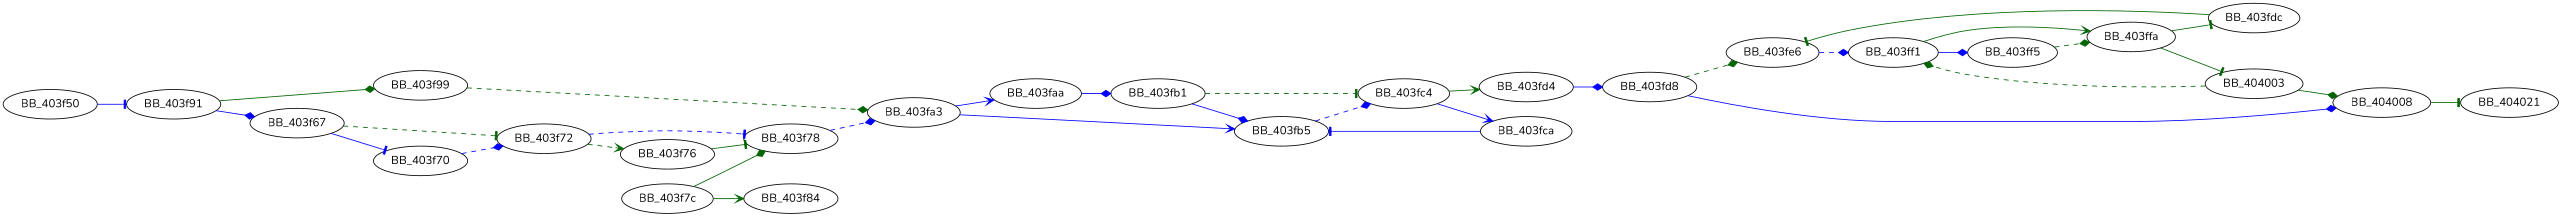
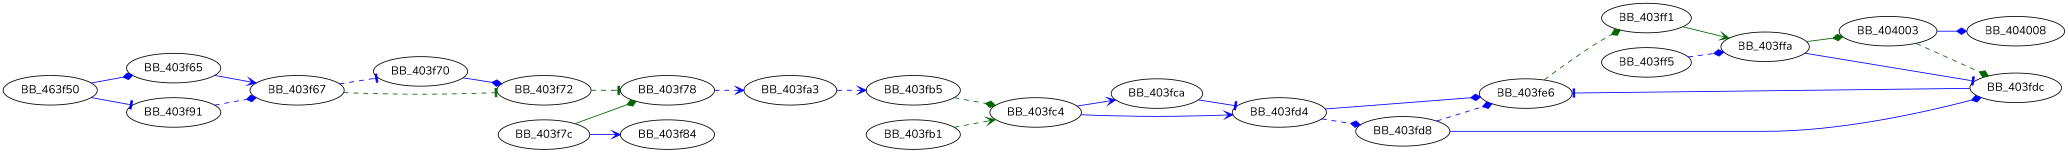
  digraph {
    fontname=Nunito
    rankdir=LR
    node [fontname=Nunito]
    edge [arrowhead=diamond color=blue fontname=Nunito style=solid]
-   BB_403f50
+   BB_403f50 [label=BB_463f50]
+   BB_403f65
    BB_403f91
    BB_403f67
-   BB_403f99
    BB_403f70
    BB_403f72
    BB_403fa3
-   BB_403f76
    BB_403f78
    BB_403f7c
    BB_403f84
-   BB_403faa
    BB_403fb5
    BB_403fb1
    BB_403fc4
    BB_403fca
    BB_403fd4
    BB_403fd8
    BB_403fe6
    BB_403fdc
    BB_403ff1
    BB_403ff5
    BB_403ffa
    BB_404003
    BB_404008
-   BB_404021
+   BB_403f50 -> BB_403f65
    BB_403f50 -> BB_403f91 [arrowhead=tee]
-   BB_403f91 -> BB_403f67
-   BB_403f91 -> BB_403f99 [color=darkgreen]
-   BB_403f67 -> BB_403f70 [arrowhead=tee]
+   BB_403f65 -> BB_403f67 [arrowhead=vee]
+   BB_403f91 -> BB_403f67 [style=dashed]
+   BB_403f67 -> BB_403f70 [arrowhead=tee style=dashed]
    BB_403f67 -> BB_403f72 [arrowhead=tee color=darkgreen style=dashed]
-   BB_403f99 -> BB_403fa3 [color=darkgreen style=dashed]
-   BB_403f70 -> BB_403f72 [style=dashed]
-   BB_403f72 -> BB_403f76 [arrowhead=vee color=darkgreen style=dashed]
-   BB_403f72 -> BB_403f78 [arrowhead=tee style=dashed]
-   BB_403fa3 -> BB_403faa [arrowhead=vee]
-   BB_403fa3 -> BB_403fb5 [arrowhead=vee]
-   BB_403f76 -> BB_403f78 [arrowhead=tee color=darkgreen]
-   BB_403f78 -> BB_403fa3 [style=dashed]
+   BB_403f70 -> BB_403f72
+   BB_403f72 -> BB_403f78 [arrowhead=tee color=darkgreen style=dashed]
+   BB_403fa3 -> BB_403fb5 [arrowhead=vee style=dashed]
+   BB_403f78 -> BB_403fa3 [arrowhead=vee style=dashed]
    BB_403f7c -> BB_403f78 [color=darkgreen]
-   BB_403f7c -> BB_403f84 [arrowhead=vee color=darkgreen]
-   BB_403faa -> BB_403fb1
-   BB_403fb5 -> BB_403fc4 [style=dashed]
-   BB_403fb1 -> BB_403fb5
-   BB_403fb1 -> BB_403fc4 [arrowhead=tee color=darkgreen style=dashed]
+   BB_403f7c -> BB_403f84 [arrowhead=vee]
+   BB_403fb5 -> BB_403fc4 [color=darkgreen style=dashed]
+   BB_403fb1 -> BB_403fc4 [arrowhead=vee color=darkgreen style=dashed]
    BB_403fc4 -> BB_403fca [arrowhead=vee]
-   BB_403fc4 -> BB_403fd4 [arrowhead=vee color=darkgreen]
-   BB_403fca -> BB_403fb5 [arrowhead=tee]
-   BB_403fd4 -> BB_403fd8
-   BB_403fd8 -> BB_403fe6 [color=darkgreen style=dashed]
-   BB_403fd8 -> BB_404008
-   BB_403fe6 -> BB_403ff1 [style=dashed]
-   BB_403fdc -> BB_403fe6 [arrowhead=tee color=darkgreen]
-   BB_403ff1 -> BB_403ff5
+   BB_403fc4 -> BB_403fd4 [arrowhead=vee]
+   BB_403fca -> BB_403fd4 [arrowhead=tee]
+   BB_403fd4 -> BB_403fd8 [style=dashed]
+   BB_403fd4 -> BB_403fe6
+   BB_403fd8 -> BB_403fe6 [style=dashed]
+   BB_403fd8 -> BB_403fdc
+   BB_403fe6 -> BB_403ff1 [color=darkgreen style=dashed]
+   BB_403fdc -> BB_403fe6 [arrowhead=tee]
    BB_403ff1 -> BB_403ffa [arrowhead=vee color=darkgreen]
-   BB_403ff5 -> BB_403ffa [color=darkgreen style=dashed]
-   BB_403ffa -> BB_403fdc [arrowhead=tee color=darkgreen]
-   BB_403ffa -> BB_404003 [arrowhead=tee color=darkgreen]
-   BB_404003 -> BB_403ff1 [color=darkgreen style=dashed]
-   BB_404003 -> BB_404008 [color=darkgreen]
-   BB_404008 -> BB_404021 [arrowhead=tee color=darkgreen]
+   BB_403ff5 -> BB_403ffa [style=dashed]
+   BB_403ffa -> BB_403fdc [arrowhead=tee]
+   BB_403ffa -> BB_404003 [color=darkgreen]
+   BB_404003 -> BB_403fdc [color=darkgreen style=dashed]
+   BB_404003 -> BB_404008
  }
